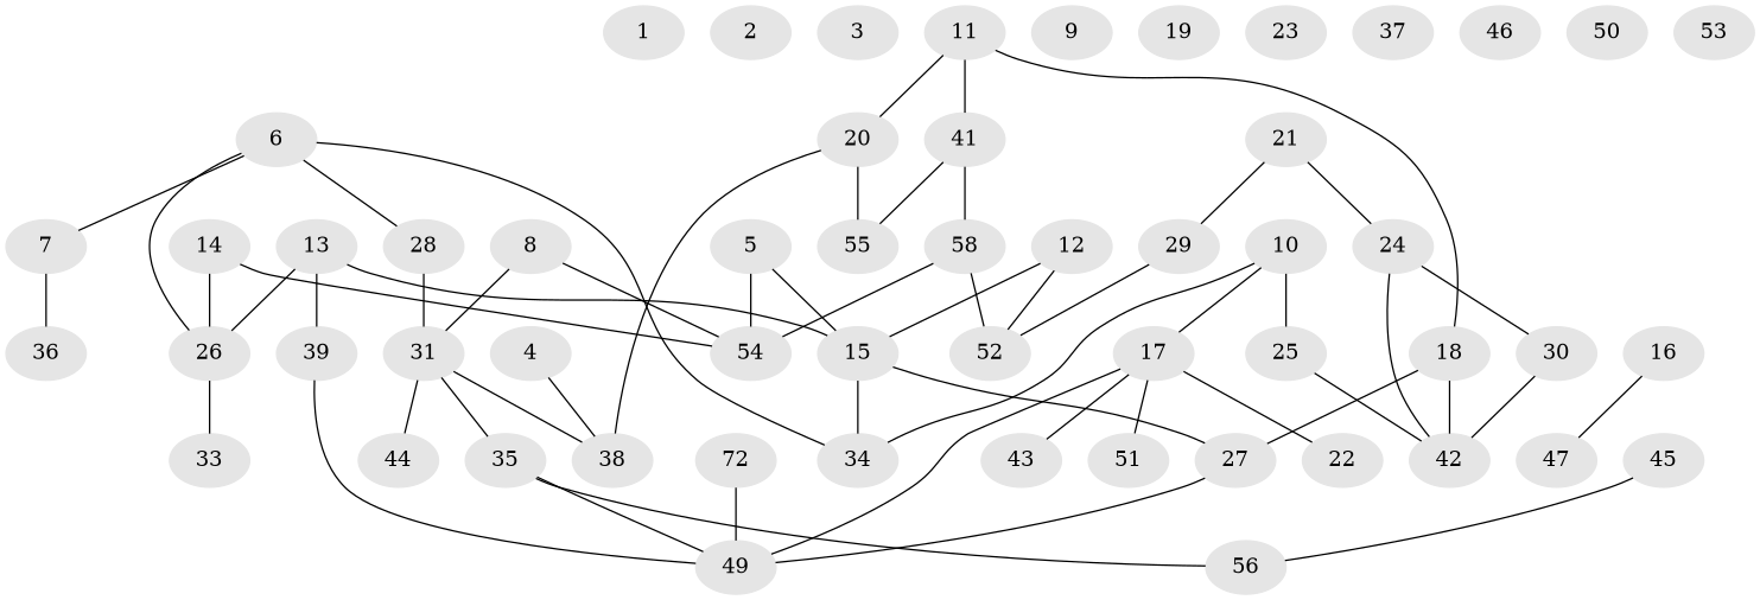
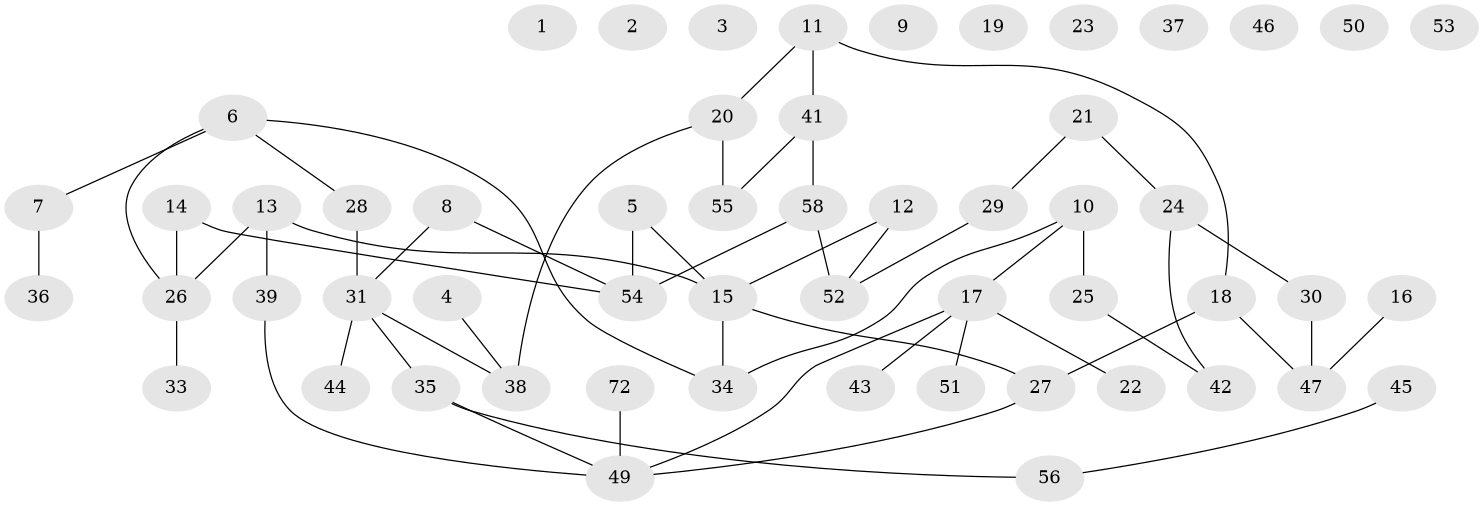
  graph {
    node [color=gray90 style=filled]
    1
    2
    3
    4
    38
    5
    15
    54
    34
    27
    6
    7
    26
    28
    36
    33
    31
    8
    35
    44
    9
    10
    17
    25
    22
    43
    49
    51
    42
    11
    18
    20
    41
    47
    55
    n36 [label=58]
    12
    52
    13
    39
    14
    16
    19
    21
    24
    29
    30
    23
    56
    n50 [label=72]
    37
    45
    46
    50
    53
    4 -- 38
    5 -- 15
    5 -- 54
    15 -- 34
    15 -- 27
    27 -- 49
    6 -- 34
    6 -- 7
    6 -- 26
    6 -- 28
    7 -- 36
    26 -- 33
    28 -- 31
    31 -- 38
    31 -- 35
    31 -- 44
    8 -- 54
    8 -- 31
    35 -- 49
    35 -- 56
    10 -- 34
    10 -- 17
    10 -- 25
    17 -- 22
    17 -- 43
    17 -- 49
    17 -- 51
    25 -- 42
    11 -- 18
    11 -- 20
    11 -- 41
    18 -- 27
-   18 -- 42
+   18 -- 47
    20 -- 38
    20 -- 55
    41 -- 55
    41 -- n36
    n36 -- 54
    n36 -- 52
    12 -- 15
    12 -- 52
    13 -- 15
    13 -- 26
    13 -- 39
    39 -- 49
    14 -- 54
    14 -- 26
    16 -- 47
    21 -- 24
    21 -- 29
    24 -- 42
    24 -- 30
    29 -- 52
-   30 -- 42
+   30 -- 47
    n50 -- 49
    45 -- 56
  }
